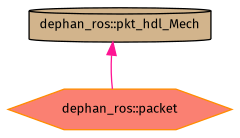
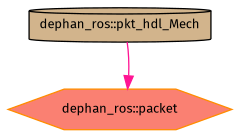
  digraph {
    fontname="Fira Sans"
    node [fontname="Fira Sans" fontsize=10 style=filled]
    n1 [color=black fillcolor=tan fontcolor=black height=0.2 label="dephan_ros::pkt_hdl_Mech" shape=cylinder width=0.4]
    n2 [color=darkorange fillcolor=salmon height=0.2 label="dephan_ros::packet" shape=hexagon width=0.4]
-   n1 -> n2 [color=deeppink dir=back fontname="Fira Sans" fontsize=10 labelfontname=Helvetica labelfontsize=10 style=solid]
+   n2 -> n1 [color=deeppink dir=back fontname="Fira Sans" fontsize=10 labelfontname=Helvetica labelfontsize=10 style=solid]
  }
